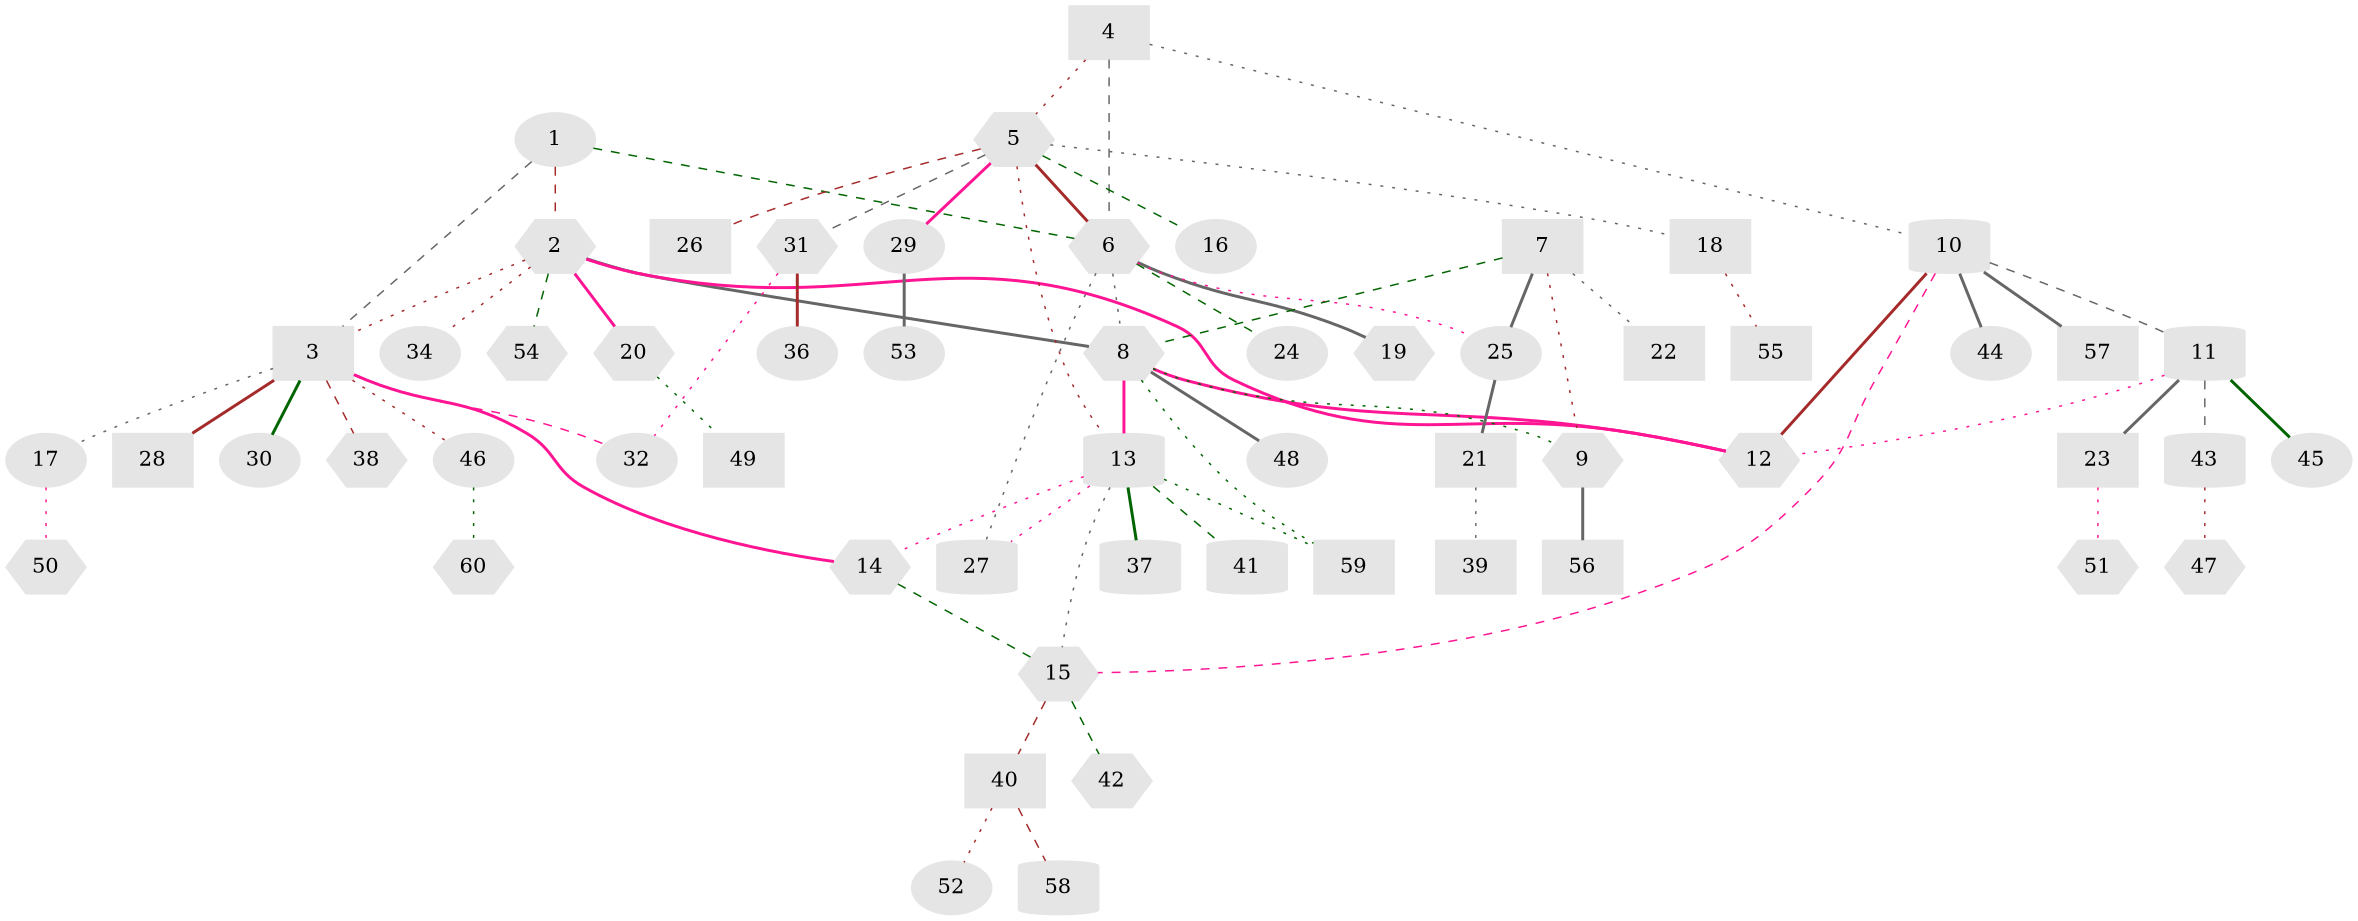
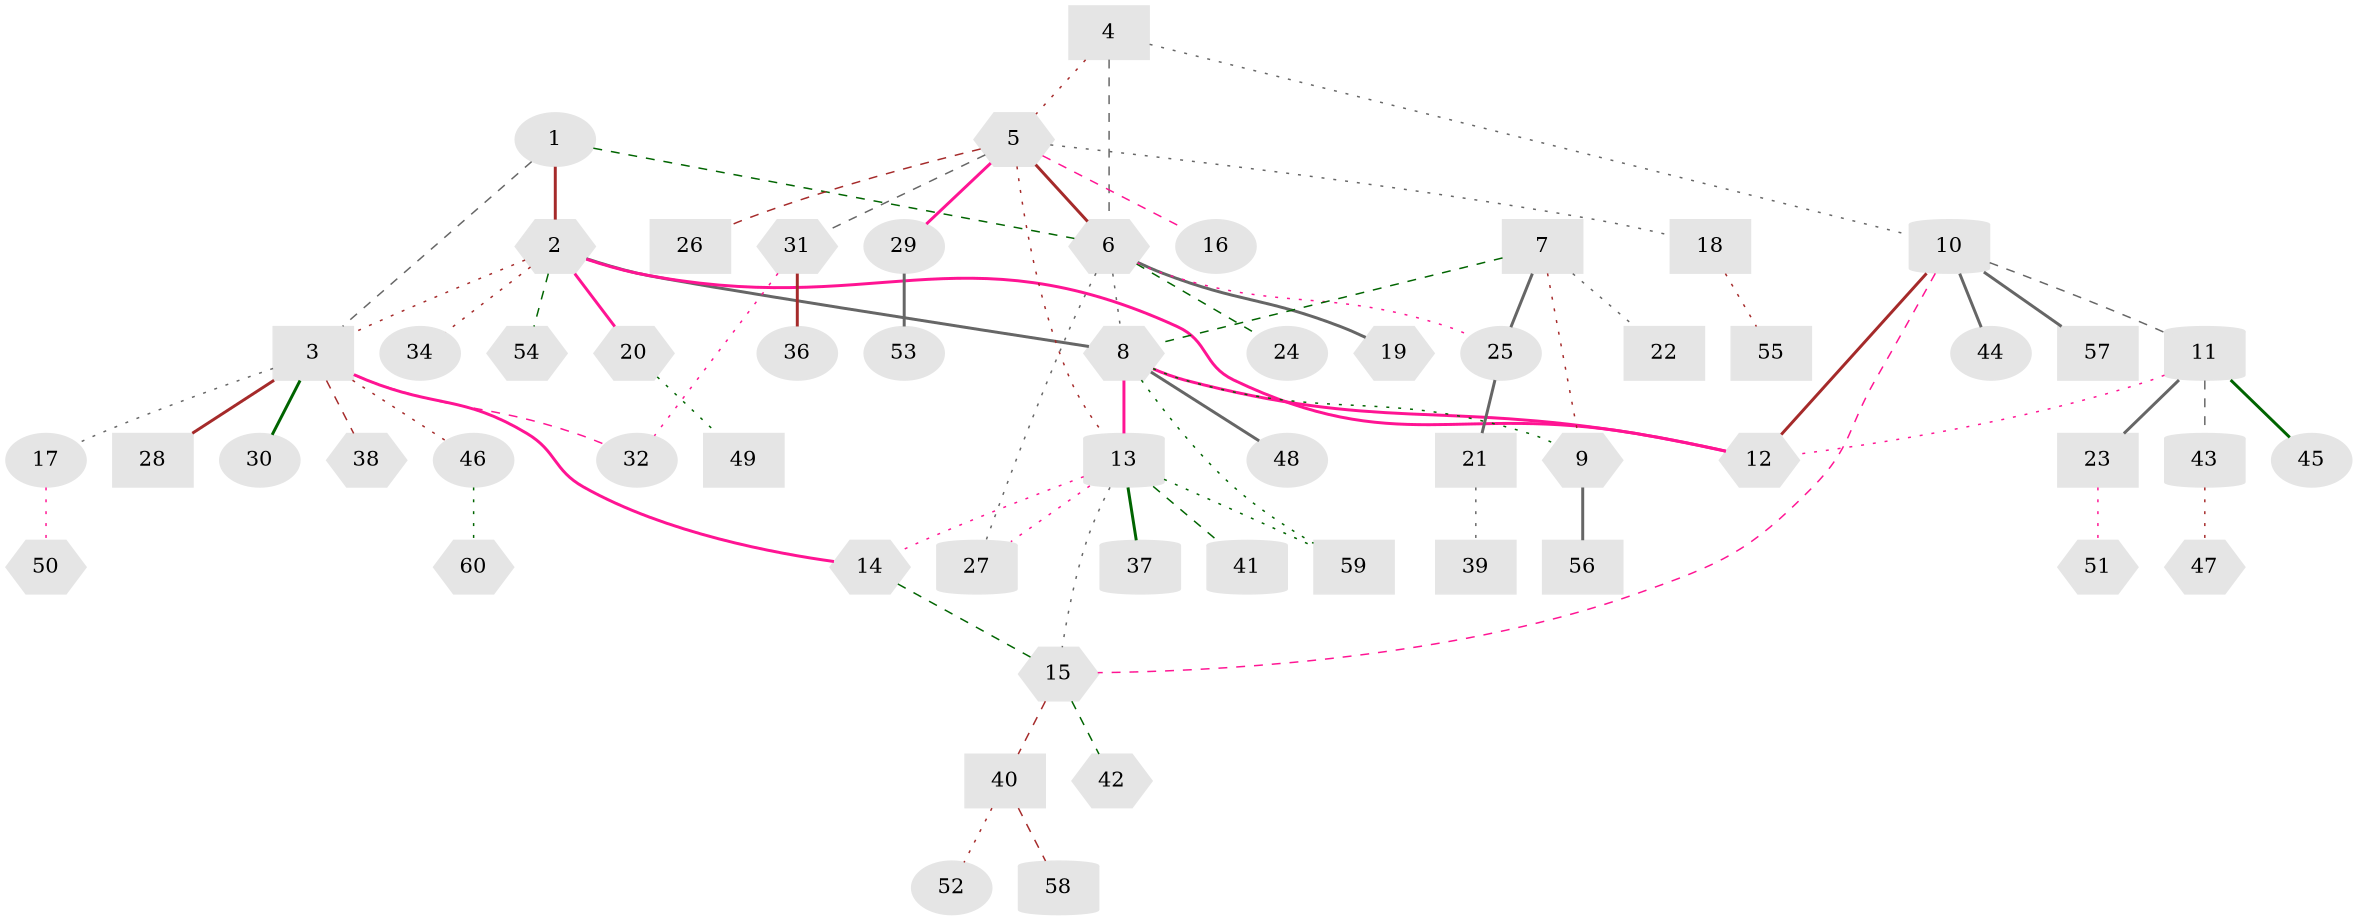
  graph {
    node [color=gray90 shape=hexagon style=filled]
    edge [color=gray40 style=dotted]
    1 [shape=ellipse]
    2
    3 [shape=box]
    6
    8
    12
    20
    34 [shape=ellipse]
    54
    14
    17 [shape=ellipse]
    28 [shape=box]
    30 [shape=ellipse]
    32 [shape=ellipse]
    38
    46 [shape=ellipse]
    19
    24 [shape=ellipse]
    25 [shape=ellipse]
    27 [shape=cylinder]
    13 [shape=cylinder]
    9
    48 [shape=ellipse]
    59 [shape=box]
    49 [shape=box]
    15
    50
    60
    4 [shape=box]
    5
    10 [shape=cylinder]
    16 [shape=ellipse]
    18 [shape=box]
    26 [shape=box]
    29 [shape=ellipse]
    31
    11 [shape=cylinder]
    44 [shape=ellipse]
    57 [shape=box]
    37 [shape=cylinder]
    41 [shape=cylinder]
    55 [shape=box]
    53 [shape=ellipse]
    36 [shape=ellipse]
    21 [shape=box]
    7 [shape=box]
    22 [shape=box]
    56 [shape=box]
    39 [shape=box]
    23 [shape=box]
    43 [shape=cylinder]
    45 [shape=ellipse]
    40 [shape=box]
    42
    51
    47
    52 [shape=ellipse]
    58 [shape=cylinder]
-   1 -- 2 [color=brown style=dashed]
+   1 -- 2 [color=brown style=bold]
    1 -- 3 [style=dashed]
    1 -- 6 [color=darkgreen style=dashed]
    2 -- 3 [color=brown]
    2 -- 8 [style=bold]
    2 -- 12 [color=deeppink style=bold]
    2 -- 20 [color=deeppink style=bold]
    2 -- 34 [color=brown]
    2 -- 54 [color=darkgreen style=dashed]
    3 -- 14 [color=deeppink style=bold]
    3 -- 17
    3 -- 28 [color=brown style=bold]
    3 -- 30 [color=darkgreen style=bold]
    3 -- 32 [color=deeppink style=dashed]
    3 -- 38 [color=brown style=dashed]
    3 -- 46 [color=brown]
    6 -- 8
    6 -- 19 [style=bold]
    6 -- 24 [color=darkgreen style=dashed]
    6 -- 25 [color=deeppink]
    6 -- 27
    8 -- 12 [color=deeppink style=bold]
    8 -- 13 [color=deeppink style=bold]
    8 -- 9 [color=darkgreen]
    8 -- 48 [style=bold]
    8 -- 59 [color=darkgreen]
    20 -- 49 [color=darkgreen]
    14 -- 15 [color=darkgreen style=dashed]
    17 -- 50 [color=deeppink]
    46 -- 60 [color=darkgreen]
    25 -- 21 [style=bold]
    13 -- 14 [color=deeppink]
    13 -- 27 [color=deeppink]
    13 -- 59 [color=darkgreen]
    13 -- 15
    13 -- 37 [color=darkgreen style=bold]
    13 -- 41 [color=darkgreen style=dashed]
    9 -- 56 [style=bold]
    15 -- 40 [color=brown style=dashed]
    15 -- 42 [color=darkgreen style=dashed]
    4 -- 6 [style=dashed]
    4 -- 5 [color=brown]
    4 -- 10
    5 -- 6 [color=brown style=bold]
    5 -- 13 [color=brown]
-   5 -- 16 [color=darkgreen style=dashed]
+   5 -- 16 [color=deeppink style=dashed]
    5 -- 18
    5 -- 26 [color=brown style=dashed]
    5 -- 29 [color=deeppink style=bold]
    5 -- 31 [style=dashed]
    10 -- 12 [color=brown style=bold]
    10 -- 15 [color=deeppink style=dashed]
    10 -- 11 [style=dashed]
    10 -- 44 [style=bold]
    10 -- 57 [style=bold]
    18 -- 55 [color=brown]
    29 -- 53 [style=bold]
    31 -- 32 [color=deeppink]
    31 -- 36 [color=brown style=bold]
    11 -- 12 [color=deeppink]
    11 -- 23 [style=bold]
    11 -- 43 [style=dashed]
    11 -- 45 [color=darkgreen style=bold]
    21 -- 39
    7 -- 8 [color=darkgreen style=dashed]
    7 -- 25 [style=bold]
    7 -- 9 [color=brown]
    7 -- 22
    23 -- 51 [color=deeppink]
    43 -- 47 [color=brown]
    40 -- 52 [color=brown]
    40 -- 58 [color=brown style=dashed]
  }
